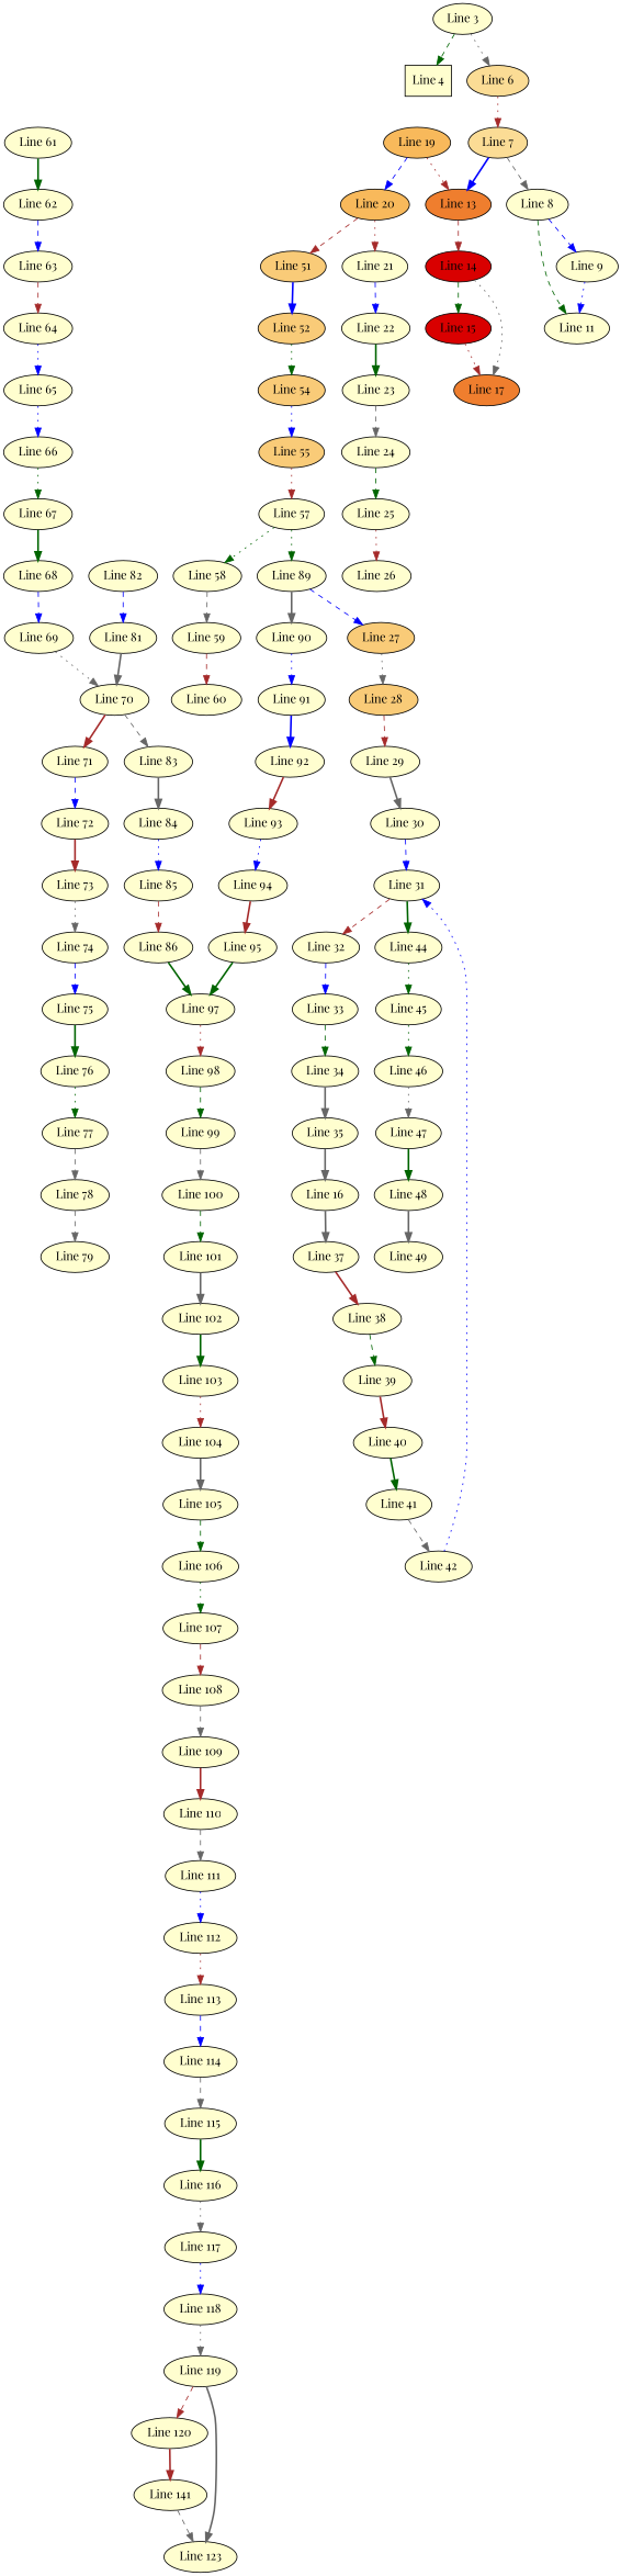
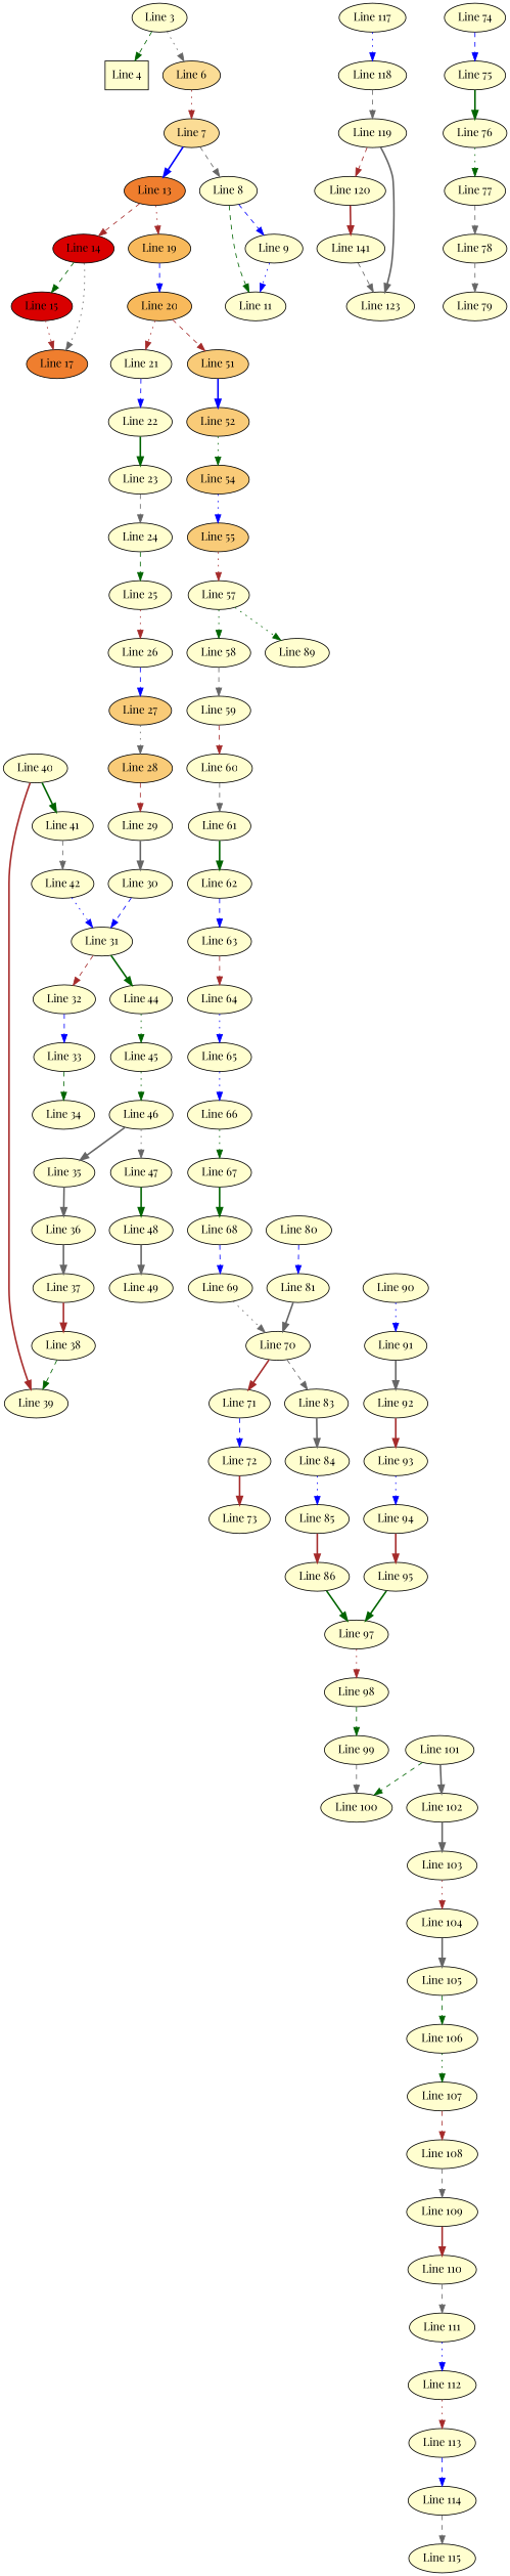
  strict digraph {
    fontname="Playfair Display"
    node [fillcolor="#fffecf" fontname="Playfair Display" shape=ellipse style=filled]
    edge [color=gray40 fontname="Playfair Display" style=dashed]
    n1 [label="Line 100"]
    n2 [label="Line 101"]
    n3 [label="Line 102"]
    n4 [label="Line 103"]
    n5 [label="Line 104"]
    n6 [label="Line 105"]
    n7 [label="Line 106"]
    n8 [label="Line 107"]
    n9 [label="Line 108"]
    n10 [label="Line 109"]
    n11 [label="Line 110"]
    n12 [label="Line 111"]
    n13 [label="Line 112"]
    n14 [label="Line 113"]
    n15 [label="Line 114"]
    n16 [label="Line 115"]
-   n17 [label="Line 116"]
    n18 [label="Line 117"]
    n19 [label="Line 118"]
    n20 [label="Line 119"]
    n21 [label="Line 120"]
    n22 [label="Line 123"]
    n23 [label="Line 141"]
    n24 [label="Line 11"]
    n25 [fillcolor="#ef7e2e" label="Line 13"]
    n26 [fillcolor="#d90000" label="Line 14"]
    n27 [fillcolor="#f8b95b" label="Line 19"]
    n28 [fillcolor="#d90000" label="Line 15"]
    n29 [fillcolor="#ef7e2e" label="Line 17"]
    n30 [fillcolor="#f8b95b" label="Line 20"]
    n31 [label="Line 21"]
    n32 [fillcolor="#f9cb78" label="Line 51"]
    n33 [label="Line 22"]
    n34 [fillcolor="#f9cb78" label="Line 52"]
    n35 [label="Line 23"]
    n36 [label="Line 24"]
    n37 [label="Line 25"]
    n38 [label="Line 26"]
    n39 [fillcolor="#f9cb78" label="Line 27"]
    n40 [fillcolor="#f9cb78" label="Line 28"]
    n41 [label="Line 29"]
    n42 [label="Line 30"]
    n43 [label="Line 31"]
    n44 [label="Line 32"]
    n45 [label="Line 44"]
    n46 [label="Line 33"]
    n47 [label="Line 45"]
    n48 [label="Line 34"]
    n49 [label="Line 35"]
-   n50 [label="Line 16"]
+   n50 [label="Line 36"]
    n51 [label="Line 37"]
    n52 [label="Line 38"]
    n53 [label="Line 39"]
    n54 [label="Line 40"]
    n55 [label="Line 41"]
    n56 [label="Line 3"]
    n57 [label="Line 4" shape=Mellipse]
    n58 [fillcolor="#fbdc95" label="Line 6"]
    n59 [fillcolor="#fbdc95" label="Line 7"]
    n60 [label="Line 42"]
    n61 [label="Line 46"]
    n62 [label="Line 47"]
    n63 [label="Line 48"]
    n64 [label="Line 49"]
    n65 [fillcolor="#f9cb78" label="Line 54"]
    n66 [fillcolor="#f9cb78" label="Line 55"]
    n67 [label="Line 57"]
    n68 [label="Line 58"]
    n69 [label="Line 89"]
    n70 [label="Line 59"]
    n71 [label="Line 90"]
    n72 [label="Line 60"]
    n73 [label="Line 61"]
    n74 [label="Line 62"]
    n75 [label="Line 63"]
    n76 [label="Line 64"]
    n77 [label="Line 65"]
    n78 [label="Line 66"]
    n79 [label="Line 67"]
    n80 [label="Line 68"]
    n81 [label="Line 69"]
    n82 [label="Line 70"]
    n83 [label="Line 71"]
    n84 [label="Line 83"]
    n85 [label="Line 8"]
    n86 [label="Line 72"]
    n87 [label="Line 84"]
    n88 [label="Line 73"]
    n89 [label="Line 74"]
    n90 [label="Line 75"]
    n91 [label="Line 76"]
    n92 [label="Line 77"]
    n93 [label="Line 78"]
    n94 [label="Line 79"]
-   n95 [label="Line 82"]
+   n95 [label="Line 80"]
    n96 [label="Line 81"]
    n97 [label="Line 9"]
    n98 [label="Line 85"]
    n99 [label="Line 86"]
    n100 [label="Line 97"]
    n101 [label="Line 98"]
    n102 [label="Line 91"]
    n103 [label="Line 92"]
    n104 [label="Line 93"]
    n105 [label="Line 94"]
    n106 [label="Line 95"]
    n107 [label="Line 99"]
-   n1 -> n2 [color=darkgreen]
+   n2 -> n1 [color=darkgreen]
    n2 -> n3 [style=bold]
-   n3 -> n4 [color=darkgreen style=bold]
+   n3 -> n4 [style=bold]
    n4 -> n5 [color=brown style=dotted]
    n5 -> n6 [style=bold]
    n6 -> n7 [color=darkgreen]
    n7 -> n8 [color=darkgreen style=dotted]
    n8 -> n9 [color=brown]
    n9 -> n10
    n10 -> n11 [color=brown style=bold]
    n11 -> n12
    n12 -> n13 [color=blue style=dotted]
    n13 -> n14 [color=brown style=dotted]
    n14 -> n15 [color=blue]
    n15 -> n16
-   n16 -> n17 [color=darkgreen style=bold]
-   n17 -> n18 [style=dotted]
    n18 -> n19 [color=blue style=dotted]
-   n19 -> n20 [style=dotted]
+   n19 -> n20
    n20 -> n21 [color=brown]
    n20 -> n22 [style=bold]
    n21 -> n23 [color=brown style=bold]
    n23 -> n22
    n25 -> n26 [color=brown]
-   n27 -> n25 [color=brown style=dotted]
+   n25 -> n27 [color=brown style=dotted]
    n26 -> n28 [color=darkgreen]
    n26 -> n29 [style=dotted]
    n27 -> n30 [color=blue]
    n28 -> n29 [color=brown style=dotted]
    n30 -> n31 [color=brown style=dotted]
    n30 -> n32 [color=brown]
    n31 -> n33 [color=blue]
    n32 -> n34 [color=blue style=bold]
    n33 -> n35 [color=darkgreen style=bold]
    n34 -> n65 [color=darkgreen style=dotted]
    n35 -> n36
    n36 -> n37 [color=darkgreen]
    n37 -> n38 [color=brown style=dotted]
-   n69 -> n39 [color=blue]
+   n38 -> n39 [color=blue]
    n39 -> n40 [style=dotted]
    n40 -> n41 [color=brown]
    n41 -> n42 [style=bold]
    n42 -> n43 [color=blue]
    n43 -> n44 [color=brown]
    n43 -> n45 [color=darkgreen style=bold]
    n44 -> n46 [color=blue]
    n45 -> n47 [color=darkgreen style=dotted]
    n46 -> n48 [color=darkgreen]
    n47 -> n61 [color=darkgreen style=dotted]
-   n48 -> n49 [style=bold]
+   n61 -> n49 [style=bold]
    n49 -> n50 [style=bold]
    n50 -> n51 [style=bold]
    n51 -> n52 [color=brown style=bold]
    n52 -> n53 [color=darkgreen]
-   n53 -> n54 [color=brown style=bold]
+   n54 -> n53 [color=brown style=bold]
    n54 -> n55 [color=darkgreen style=bold]
    n55 -> n60
    n56 -> n57 [color=darkgreen]
    n56 -> n58 [style=dotted]
    n58 -> n59 [color=brown style=dotted]
    n59 -> n25 [color=blue style=bold]
    n59 -> n85
    n60 -> n43 [color=blue style=dotted]
    n61 -> n62 [style=dotted]
    n62 -> n63 [color=darkgreen style=bold]
    n63 -> n64 [style=bold]
    n65 -> n66 [color=blue style=dotted]
    n66 -> n67 [color=brown style=dotted]
    n67 -> n68 [color=darkgreen style=dotted]
    n67 -> n69 [color=darkgreen style=dotted]
    n68 -> n70
-   n69 -> n71 [style=bold]
    n70 -> n72 [color=brown]
    n71 -> n102 [color=blue style=dotted]
+   n72 -> n73
    n73 -> n74 [color=darkgreen style=bold]
    n74 -> n75 [color=blue]
    n75 -> n76 [color=brown]
    n76 -> n77 [color=blue style=dotted]
    n77 -> n78 [color=blue style=dotted]
    n78 -> n79 [color=darkgreen style=dotted]
    n79 -> n80 [color=darkgreen style=bold]
    n80 -> n81 [color=blue]
    n81 -> n82 [style=dotted]
    n82 -> n83 [color=brown style=bold]
    n82 -> n84
    n83 -> n86 [color=blue]
    n84 -> n87 [style=bold]
    n85 -> n24 [color=darkgreen]
    n85 -> n97 [color=blue]
    n86 -> n88 [color=brown style=bold]
    n87 -> n98 [color=blue style=dotted]
-   n88 -> n89 [style=dotted]
    n89 -> n90 [color=blue]
    n90 -> n91 [color=darkgreen style=bold]
    n91 -> n92 [color=darkgreen style=dotted]
    n92 -> n93
    n93 -> n94
    n95 -> n96 [color=blue]
    n96 -> n82 [style=bold]
    n97 -> n24 [color=blue style=dotted]
-   n98 -> n99 [color=brown]
+   n98 -> n99 [color=brown style=bold]
    n99 -> n100 [color=darkgreen style=bold]
    n100 -> n101 [color=brown style=dotted]
    n101 -> n107 [color=darkgreen]
-   n102 -> n103 [color=blue style=bold]
+   n102 -> n103 [style=bold]
    n103 -> n104 [color=brown style=bold]
    n104 -> n105 [color=blue style=dotted]
    n105 -> n106 [color=brown style=bold]
    n106 -> n100 [color=darkgreen style=bold]
    n107 -> n1
  }
